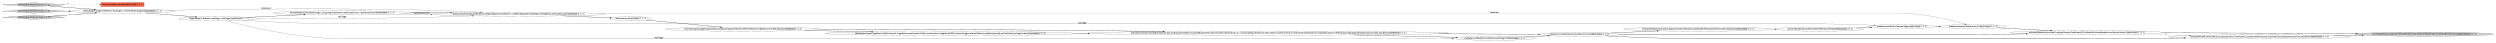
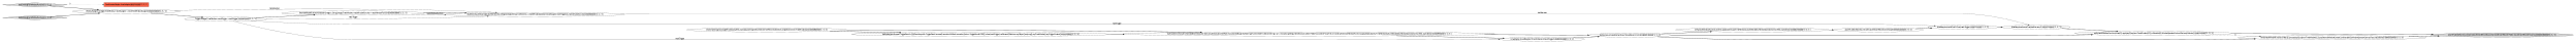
  digraph {
    fontname="IBM Plex Sans"
    rankdir=LR
    node [fillcolor=white fontname="IBM Plex Sans" shape=ellipse style=filled]
    edge [fontname="IBM Plex Sans" style=bold]
    n1 [label="InternalWindowFunction<Iterable<Integer>,String,Integer,TimeWindow> mockWindowFunction = mockWindowFunction()@@@5@@@['1', '1', '1']"]
    n2 [label="KeyedOneInputStreamOperatorTestHarness<Integer,Integer,String> testHarness = createWindowOperator(mockAssigner,mockTrigger,0L,mockWindowFunction)@@@6@@@['1', '1', '1']"]
-   n3 [label="testHarness.open()@@@7@@@['1', '1', '1']"]
    n4 [label="timeAdaptor.advanceTime(testHarness,1L)@@@23@@@['0', '0', '1']"]
    n5 [label="when(mockAssigner.assignWindows(anyInt(),anyLong(),anyAssignerContext())).thenReturn(Collections.singletonList(new TimeWindow(0,2)))@@@8@@@['1', '1', '1']"]
    n6 [label="verify(mockWindowFunction,times(1)).apply(eq(0),eq(new TimeWindow(0,2)),intIterable(0),WindowOperatorContractTest.anyCollector())@@@24@@@['1', '0', '1']"]
    n7 [fillcolor=lightgray label="assertThat(testHarness.extractOutputStreamRecords(),contains(isStreamRecord(\"Hallo\",1L),isStreamRecord(\"Ciao\",1L)))@@@25@@@['1', '1', '1']"]
    n8 [fillcolor=lightgray label="testEmittingFromWindowFunction['0', '0', '1']" shape=diamond]
    n9 [label="WindowAssigner<Integer,TimeWindow> mockAssigner = mockTimeWindowAssigner()@@@3@@@['1', '1', '1']"]
    n10 [fillcolor=tomato label="TimeDomainAdaptor timeAdaptor@@@2@@@['0', '0', '1']" shape=box]
    n11 [label="Trigger<Integer,TimeWindow> mockTrigger = mockTrigger()@@@4@@@['1', '1', '1']"]
    n12 [label="doAnswer(new Answer<Void>(){@Override public Void answer(InvocationOnMock invocation){@SuppressWarnings(\"unchecked\") Collector<String> out = invocation.getArgumentAt(3,)out.collect(\"Hallo\")out.collect(\"Ciao\")return null}}).when(mockWindowFunction).apply(eq(0),eq(new TimeWindow(0,2)),intIterable(0),WindowOperatorContractTest.anyCollector())@@@9@@@['1', '1', '1']"]
    n13 [label="doAnswer(new Answer<TriggerResult>(){@Override public TriggerResult answer(InvocationOnMock invocation){return TriggerResult.FIRE}}).when(mockTrigger).onElement(Matchers.anyObject(),anyLong(),anyTimeWindow(),anyTriggerContext())@@@9@@@['1', '1', '0']"]
    n14 [label="testHarness.processElement(new StreamRecord<>(0,0L))@@@19@@@['1', '1', '1']"]
    n15 [label="timeAdaptor.shouldRegisterTimerOnElement(mockTrigger,1)@@@18@@@['0', '0', '1']"]
    n16 [label="verify(mockWindowFunction,never()).apply(anyInt(),anyTimeWindow(),anyIntIterable(),WindowOperatorContractTest.anyCollector())@@@20@@@['0', '0', '1']"]
    n17 [label="verify(mockWindowFunction,times(1)).process(eq(0),eq(new TimeWindow(0,2)),anyInternalWindowContext(),intIterable(0),WindowOperatorContractTest.anyCollector())@@@25@@@['0', '1', '0']"]
    n18 [label="timeAdaptor.shouldFireOnTime(mockTrigger)@@@22@@@['0', '0', '1']"]
    n19 [fillcolor=lightgray label="testEmittingFromWindowFunction['0', '1', '0']" shape=diamond]
    n20 [label="assertTrue(testHarness.extractOutputStreamRecords().isEmpty())@@@21@@@['0', '0', '1']"]
-   n21 [fillcolor=lightgray label="testEmittingFromWindowFunction['1', '0', '0']" shape=diamond]
    n1 -> n2 [label=mockWindowFunction style=solid]
    n1 -> n2
-   n2 -> n3
    n2 -> n4 [label=testHarness style=solid]
-   n3 -> n5
    n4 -> n6
    n5 -> n12
    n5 -> n13
    n6 -> n7
    n6 -> n17 [label=0 style=dashed]
    n8 -> n9
    n8 -> n10 [label=0 style=dotted]
    n9 -> n2 [label=mockAssigner style=solid]
    n9 -> n11
    n11 -> n1
    n11 -> n2 [label=mockTrigger style=solid]
    n11 -> n15 [label=mockTrigger style=solid]
    n11 -> n18 [label=mockTrigger style=solid]
    n12 -> n14
    n12 -> n15
    n13 -> n12
    n14 -> n6
    n14 -> n16
    n14 -> n17
    n15 -> n14
    n16 -> n20
    n17 -> n7
    n18 -> n4
    n19 -> n9
    n20 -> n18
-   n21 -> n9
  }
